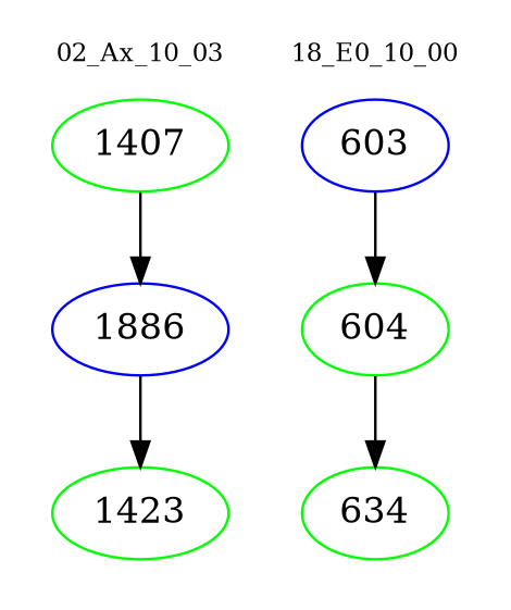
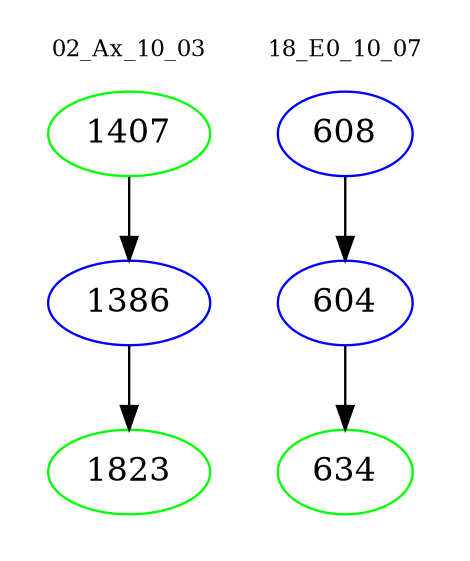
  digraph {
    node [color=green]
    edge [color=black]
    n1 [label=1407]
-   n2 [color=blue label=1886]
-   n3 [label=1423]
-   n4 [color=blue label=603]
-   n5 [label=604]
+   n2 [color=blue label=1386]
+   n3 [label=1823]
+   n4 [color=blue label=608]
+   n5 [color=blue label=604]
    n6 [label=634]
    subgraph cluster_1 {
      color=white
      fontsize=10
      label="02_Ax_10_03"
      n1
      n2
      n3
    }
    subgraph cluster_2 {
      color=white
      fontsize=10
-     label="18_E0_10_00"
+     label="18_E0_10_07"
      n4
      n5
      n6
    }
    n1 -> n2
    n2 -> n3
    n4 -> n5
    n5 -> n6
  }
